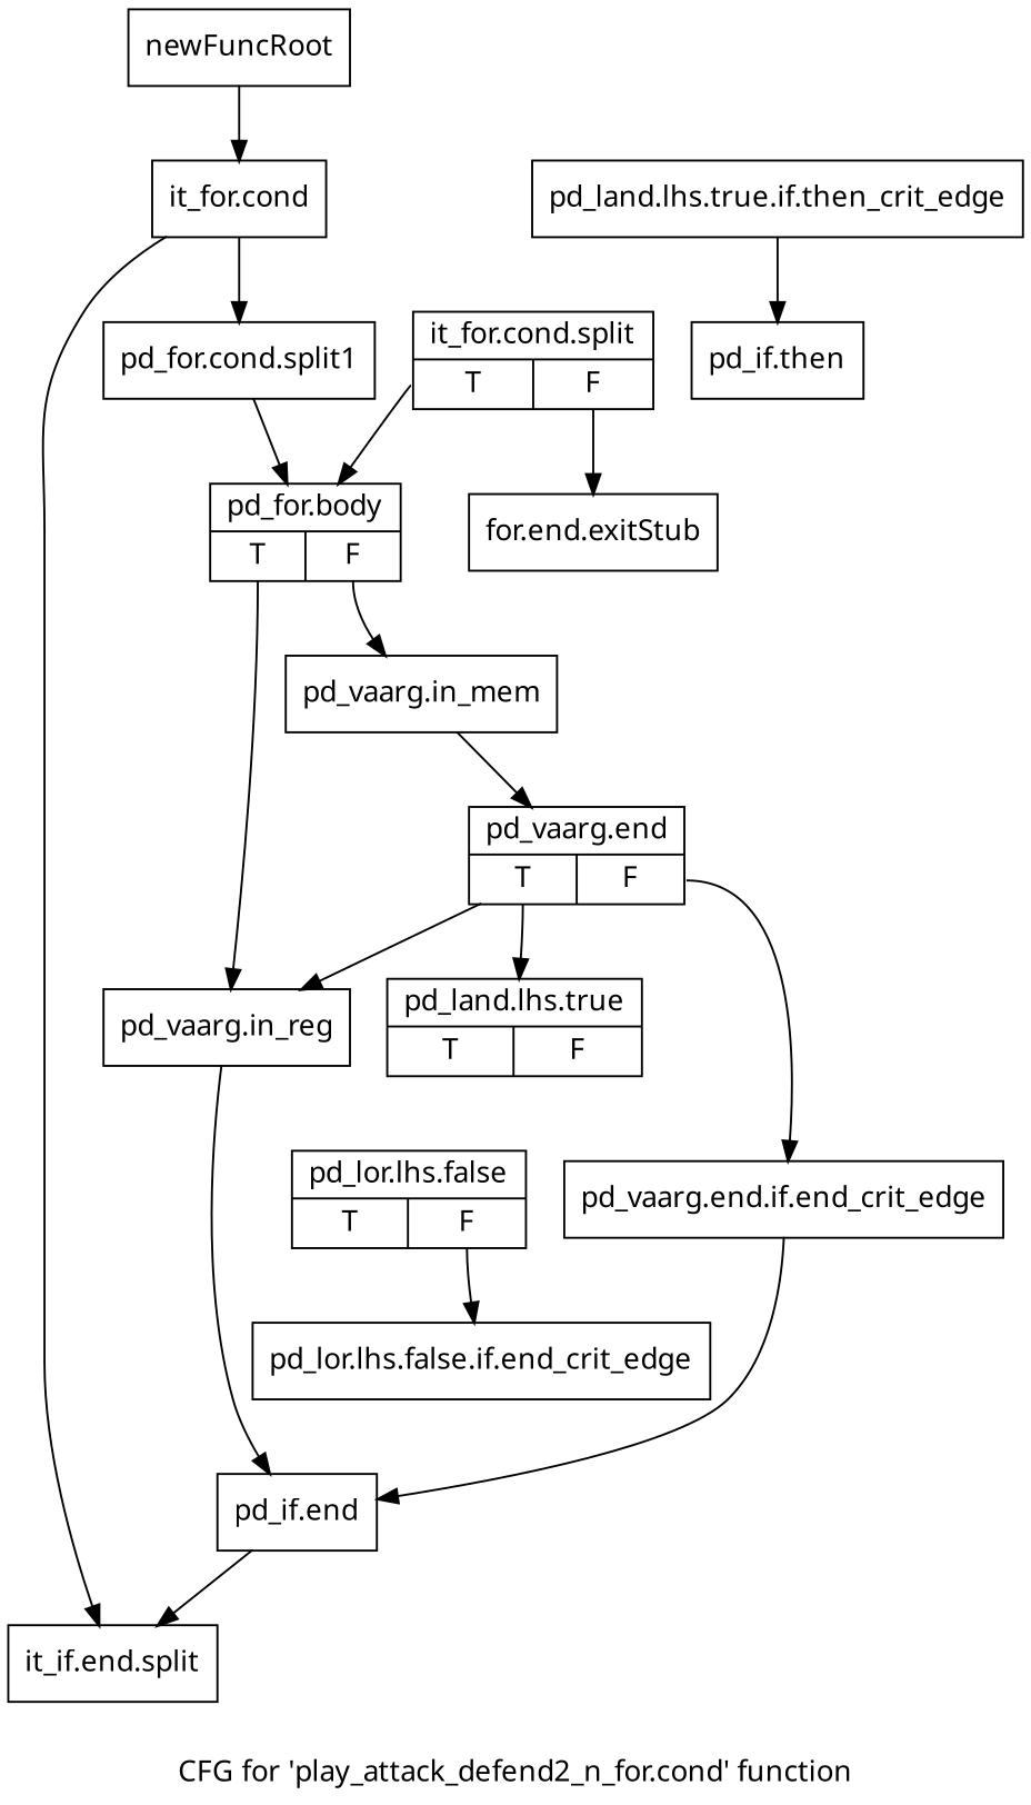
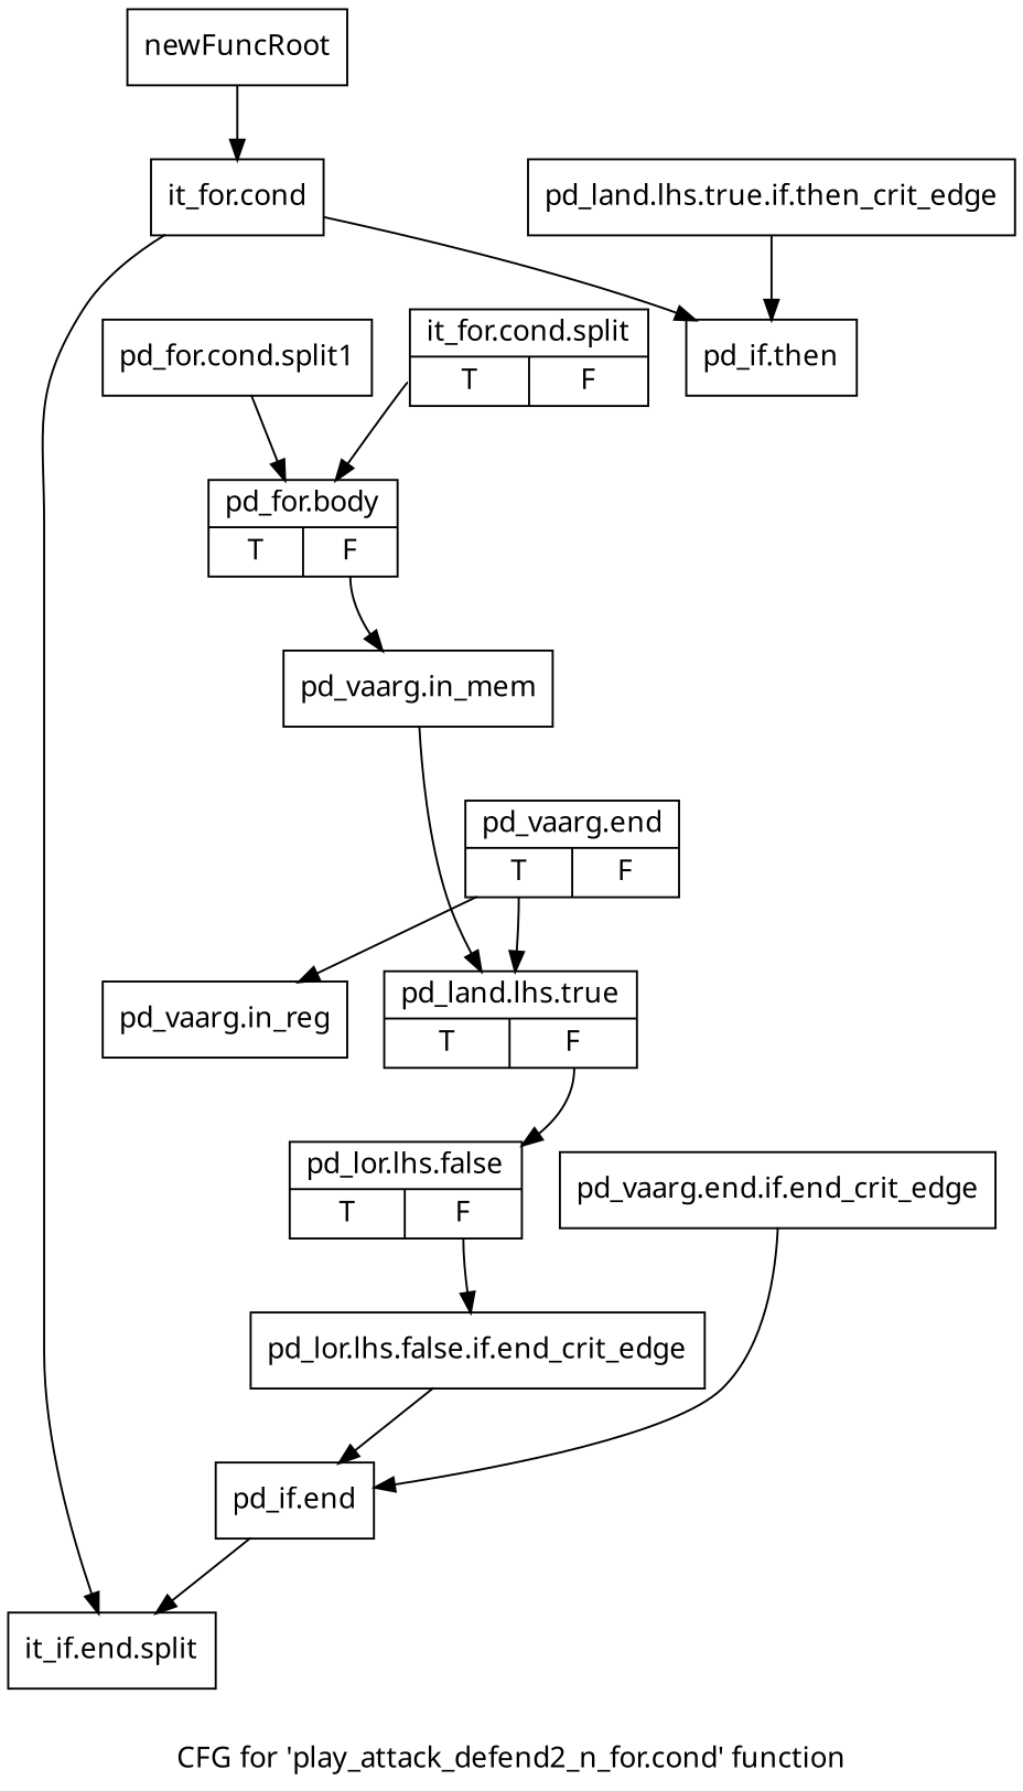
  digraph {
    fontname="Noto Sans"
    label="CFG for 'play_attack_defend2_n_for.cond' function"
    node [fontname="Noto Sans" shape=record]
    edge [fontname="Noto Sans"]
    n1 [label="{newFuncRoot}"]
    n2 [label="{it_for.cond}"]
    n3 [label="{pd_for.cond.split1}"]
    n4 [label="{it_if.end.split}"]
    n5 [label="{pd_for.body|{<s0>T|<s1>F}}"]
-   n6 [label="{for.end.exitStub}"]
    n7 [label="{it_for.cond.split|{<s0>T|<s1>F}}"]
    n8 [label="{pd_vaarg.in_reg}"]
    n9 [label="{pd_vaarg.in_mem}"]
    n10 [label="{pd_vaarg.end|{<s0>T|<s1>F}}"]
    n11 [label="{pd_land.lhs.true|{<s0>T|<s1>F}}"]
    n12 [label="{pd_vaarg.end.if.end_crit_edge}"]
    n13 [label="{pd_lor.lhs.false|{<s0>T|<s1>F}}"]
    n14 [label="{pd_if.end}"]
    n15 [label="{pd_land.lhs.true.if.then_crit_edge}"]
    n16 [label="{pd_if.then}"]
    n17 [label="{pd_lor.lhs.false.if.end_crit_edge}"]
    n1 -> n2
-   n2 -> n3
+   n2 -> n16
    n2 -> n4
    n3 -> n5
-   n5 -> n8 [tailport=s0]
    n5 -> n9 [tailport=s1]
    n7 -> n5 [tailport=s0]
-   n7 -> n6 [tailport=s1]
-   n9 -> n10
+   n9 -> n11
    n10 -> n8
    n10 -> n11 [tailport=s0]
-   n10 -> n12 [tailport=s1]
+   n11 -> n13 [tailport=s1]
    n12 -> n14
    n13 -> n17 [tailport=s1]
    n14 -> n4
    n15 -> n16
-   n8 -> n14
+   n17 -> n14
  }
